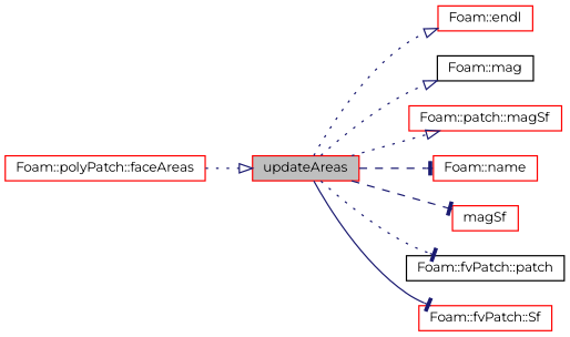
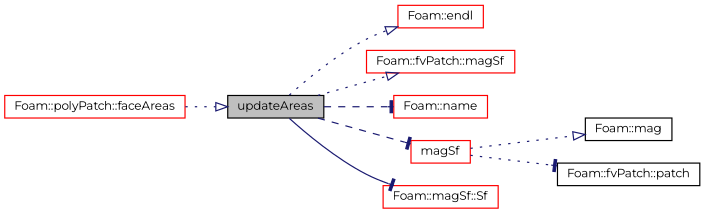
  digraph {
    fontname=Montserrat
    rankdir=LR
    node [color=red fontname=Montserrat fontsize=10 shape=record]
    edge [arrowhead=onormal color=midnightblue fontname=Montserrat fontsize=10 labelfontname=Helvetica labelfontsize=10 style=dotted]
-   n1 [fillcolor=grey75 fontcolor=black height=0.2 label=updateAreas style=filled width=0.4]
+   n1 [color=black fillcolor=grey75 fontcolor=black height=0.2 label=updateAreas style=filled width=0.4]
    n2 [height=0.2 label="Foam::endl" width=0.4]
    n3 [color=black height=0.2 label="Foam::mag" width=0.4]
-   n4 [height=0.2 label="Foam::patch::magSf" width=0.4]
+   n4 [height=0.2 label="Foam::fvPatch::magSf" width=0.4]
    n5 [height=0.2 label="Foam::name" width=0.4]
    n6 [height=0.2 label=magSf width=0.4]
    n7 [color=black height=0.2 label="Foam::fvPatch::patch" width=0.4]
-   n8 [height=0.2 label="Foam::fvPatch::Sf" width=0.4]
+   n8 [height=0.2 label="Foam::magSf::Sf" width=0.4]
    n9 [height=0.2 label="Foam::polyPatch::faceAreas" width=0.4]
    n1 -> n2
-   n1 -> n3
+   n6 -> n3
    n1 -> n4
    n1 -> n5 [arrowhead=tee style=dashed]
    n1 -> n6 [arrowhead=tee style=dashed]
-   n1 -> n7 [arrowhead=tee]
+   n6 -> n7 [arrowhead=tee]
    n1 -> n8 [arrowhead=tee style=solid]
    n9 -> n1
  }
